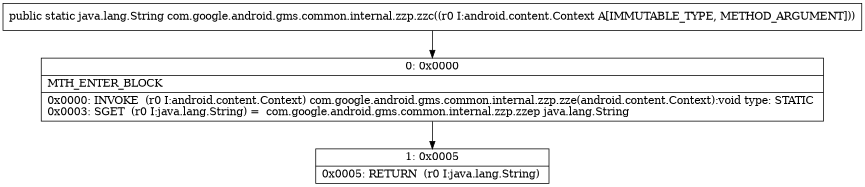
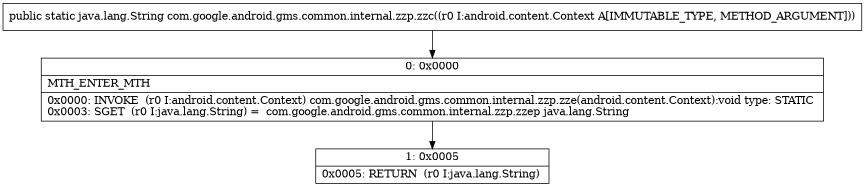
  digraph {
    node [shape=record]
-   n1 [label="{0\:\ 0x0000|MTH_ENTER_BLOCK\l|0x0000: INVOKE  (r0 I:android.content.Context) com.google.android.gms.common.internal.zzp.zze(android.content.Context):void type: STATIC \l0x0003: SGET  (r0 I:java.lang.String) =  com.google.android.gms.common.internal.zzp.zzep java.lang.String \l}"]
+   n1 [label="{0\:\ 0x0000|MTH_ENTER_MTH\l|0x0000: INVOKE  (r0 I:android.content.Context) com.google.android.gms.common.internal.zzp.zze(android.content.Context):void type: STATIC \l0x0003: SGET  (r0 I:java.lang.String) =  com.google.android.gms.common.internal.zzp.zzep java.lang.String \l}"]
    n2 [label="{1\:\ 0x0005|0x0005: RETURN  (r0 I:java.lang.String) \l}"]
    n3 [label="{public static java.lang.String com.google.android.gms.common.internal.zzp.zzc((r0 I:android.content.Context A[IMMUTABLE_TYPE, METHOD_ARGUMENT])) }"]
    n1 -> n2
    n3 -> n1
  }
